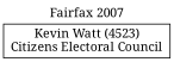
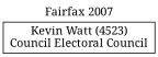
  digraph {
    label="Fairfax 2007"
    labelloc=t
    mclimit=10
    fontname="Noto Serif"
-   n1 [label="Kevin Watt (4523)\nCitizens Electoral Council" shape=box fontname="Noto Serif"]
+   n1 [label="Kevin Watt (4523)\nCouncil Electoral Council" shape=box fontname="Noto Serif"]
  }
